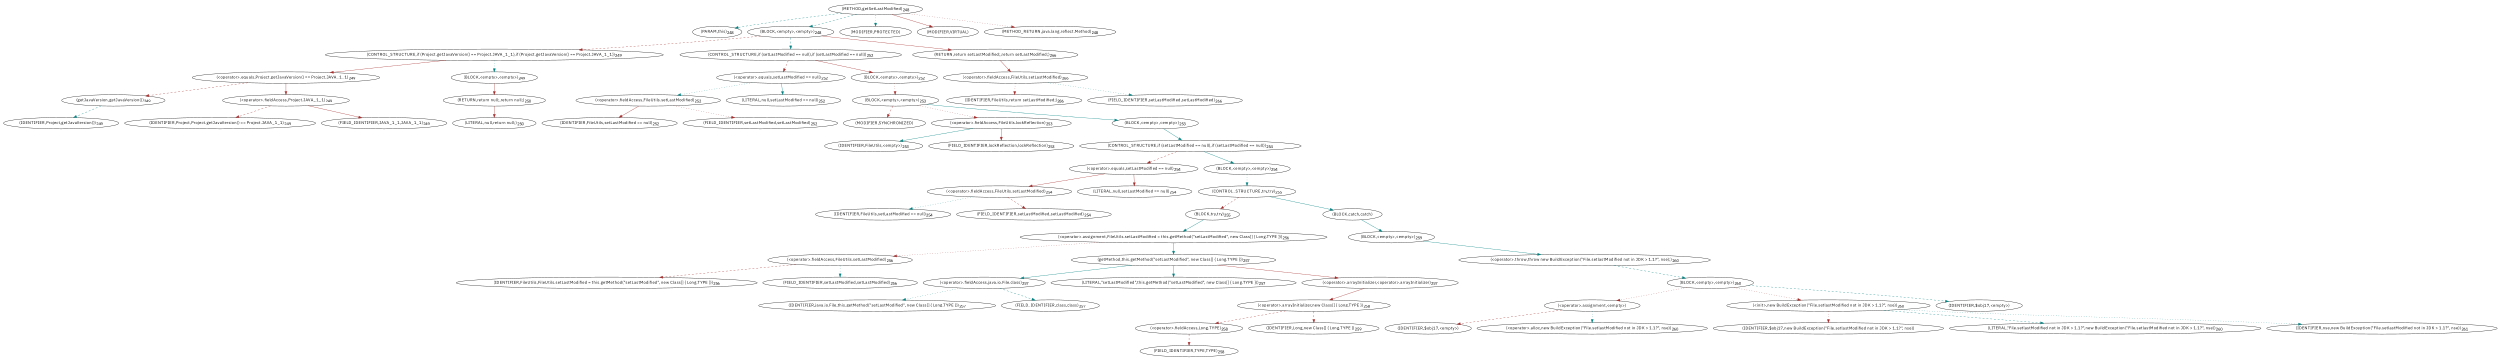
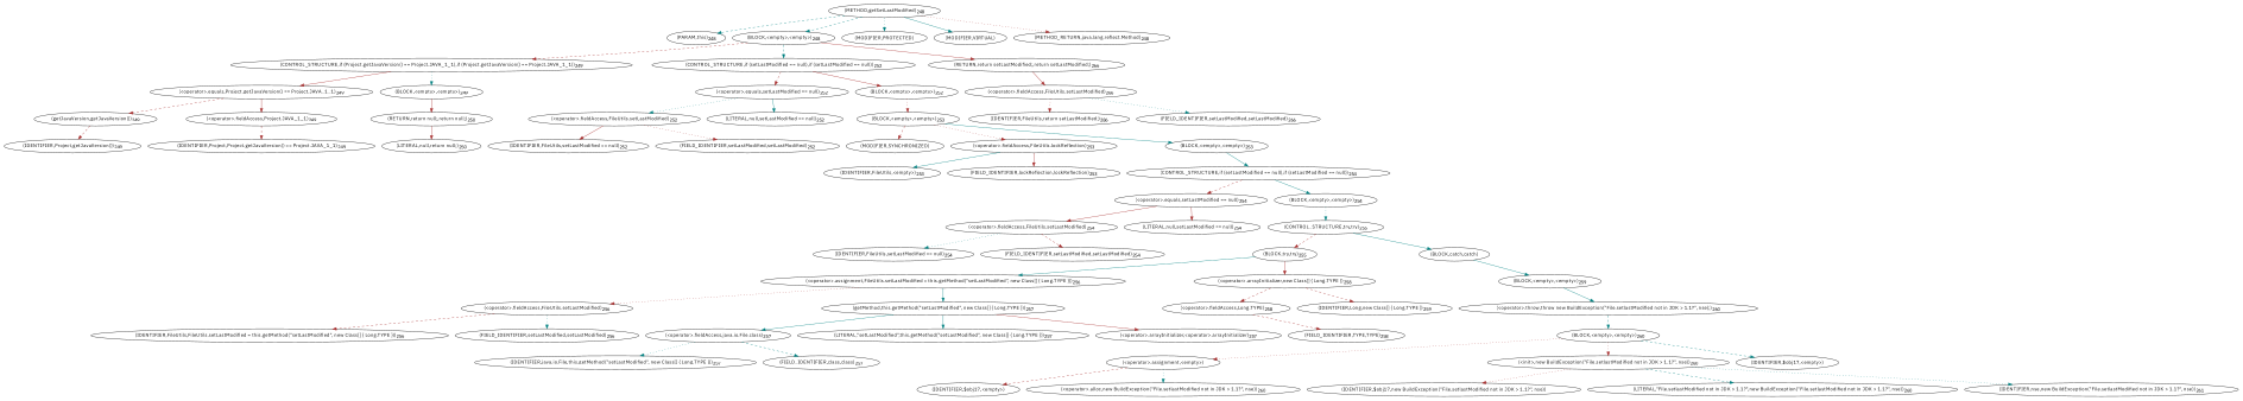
  digraph {
    fontname="IBM Plex Sans"
    node [fontname="IBM Plex Sans"]
    edge [color=brown fontname="IBM Plex Sans" style=solid]
    n1 [label=<(METHOD,getSetLastModified)<SUB>248</SUB>>]
    n2 [label=<(PARAM,this)<SUB>248</SUB>>]
    n3 [label=<(BLOCK,&lt;empty&gt;,&lt;empty&gt;)<SUB>248</SUB>>]
    n4 [label=<(MODIFIER,PROTECTED)>]
    n5 [label=<(MODIFIER,VIRTUAL)>]
    n6 [label=<(METHOD_RETURN,java.lang.reflect.Method)<SUB>248</SUB>>]
    n7 [label=<(CONTROL_STRUCTURE,if (Project.getJavaVersion() == Project.JAVA_1_1),if (Project.getJavaVersion() == Project.JAVA_1_1))<SUB>249</SUB>>]
    n8 [label=<(CONTROL_STRUCTURE,if (setLastModified == null),if (setLastModified == null))<SUB>252</SUB>>]
    n9 [label=<(RETURN,return setLastModified;,return setLastModified;)<SUB>266</SUB>>]
    n10 [label=<(&lt;operator&gt;.equals,Project.getJavaVersion() == Project.JAVA_1_1)<SUB>249</SUB>>]
    n11 [label=<(BLOCK,&lt;empty&gt;,&lt;empty&gt;)<SUB>249</SUB>>]
    n12 [label=<(&lt;operator&gt;.equals,setLastModified == null)<SUB>252</SUB>>]
    n13 [label=<(BLOCK,&lt;empty&gt;,&lt;empty&gt;)<SUB>252</SUB>>]
    n14 [label=<(&lt;operator&gt;.fieldAccess,FileUtils.setLastModified)<SUB>266</SUB>>]
    n15 [label=<(getJavaVersion,getJavaVersion())<SUB>249</SUB>>]
    n16 [label=<(&lt;operator&gt;.fieldAccess,Project.JAVA_1_1)<SUB>249</SUB>>]
    n17 [label=<(RETURN,return null;,return null;)<SUB>250</SUB>>]
    n18 [label=<(IDENTIFIER,Project,getJavaVersion())<SUB>249</SUB>>]
    n19 [label=<(IDENTIFIER,Project,Project.getJavaVersion() == Project.JAVA_1_1)<SUB>249</SUB>>]
-   n20 [label=<(FIELD_IDENTIFIER,JAVA_1_1,JAVA_1_1)<SUB>249</SUB>>]
    n21 [label=<(LITERAL,null,return null;)<SUB>250</SUB>>]
    n22 [label=<(&lt;operator&gt;.fieldAccess,FileUtils.setLastModified)<SUB>252</SUB>>]
    n23 [label=<(LITERAL,null,setLastModified == null)<SUB>252</SUB>>]
    n24 [label=<(BLOCK,&lt;empty&gt;,&lt;empty&gt;)<SUB>253</SUB>>]
    n25 [label=<(IDENTIFIER,FileUtils,setLastModified == null)<SUB>252</SUB>>]
    n26 [label=<(FIELD_IDENTIFIER,setLastModified,setLastModified)<SUB>252</SUB>>]
    n27 [label=<(MODIFIER,SYNCHRONIZED)>]
    n28 [label=<(&lt;operator&gt;.fieldAccess,FileUtils.lockReflection)<SUB>253</SUB>>]
    n29 [label=<(BLOCK,&lt;empty&gt;,&lt;empty&gt;)<SUB>253</SUB>>]
    n30 [label=<(IDENTIFIER,FileUtils,&lt;empty&gt;)<SUB>253</SUB>>]
    n31 [label=<(FIELD_IDENTIFIER,lockReflection,lockReflection)<SUB>253</SUB>>]
    n32 [label=<(CONTROL_STRUCTURE,if (setLastModified == null),if (setLastModified == null))<SUB>254</SUB>>]
    n33 [label=<(&lt;operator&gt;.equals,setLastModified == null)<SUB>254</SUB>>]
    n34 [label=<(BLOCK,&lt;empty&gt;,&lt;empty&gt;)<SUB>254</SUB>>]
    n35 [label=<(&lt;operator&gt;.fieldAccess,FileUtils.setLastModified)<SUB>254</SUB>>]
    n36 [label=<(LITERAL,null,setLastModified == null)<SUB>254</SUB>>]
    n37 [label=<(CONTROL_STRUCTURE,try,try)<SUB>255</SUB>>]
    n38 [label=<(IDENTIFIER,FileUtils,setLastModified == null)<SUB>254</SUB>>]
    n39 [label=<(FIELD_IDENTIFIER,setLastModified,setLastModified)<SUB>254</SUB>>]
    n40 [label=<(BLOCK,try,try)<SUB>255</SUB>>]
    n41 [label=<(BLOCK,catch,catch)>]
    n42 [label=<(&lt;operator&gt;.assignment,FileUtils.setLastModified = this.getMethod(&quot;setLastModified&quot;, new Class[] { Long.TYPE }))<SUB>256</SUB>>]
    n43 [label=<(BLOCK,&lt;empty&gt;,&lt;empty&gt;)<SUB>259</SUB>>]
    n44 [label=<(&lt;operator&gt;.fieldAccess,FileUtils.setLastModified)<SUB>256</SUB>>]
    n45 [label=<(getMethod,this.getMethod(&quot;setLastModified&quot;, new Class[] { Long.TYPE }))<SUB>257</SUB>>]
    n46 [label=<(IDENTIFIER,FileUtils,FileUtils.setLastModified = this.getMethod(&quot;setLastModified&quot;, new Class[] { Long.TYPE }))<SUB>256</SUB>>]
    n47 [label=<(FIELD_IDENTIFIER,setLastModified,setLastModified)<SUB>256</SUB>>]
    n48 [label=<(&lt;operator&gt;.fieldAccess,java.io.File.class)<SUB>257</SUB>>]
    n49 [label=<(LITERAL,&quot;setLastModified&quot;,this.getMethod(&quot;setLastModified&quot;, new Class[] { Long.TYPE }))<SUB>257</SUB>>]
    n50 [label=<(&lt;operator&gt;.arrayInitializer,&lt;operator&gt;.arrayInitializer)<SUB>257</SUB>>]
    n51 [label=<(IDENTIFIER,java.io.File,this.getMethod(&quot;setLastModified&quot;, new Class[] { Long.TYPE }))<SUB>257</SUB>>]
    n52 [label=<(FIELD_IDENTIFIER,class,class)<SUB>257</SUB>>]
    n53 [label=<(&lt;operator&gt;.arrayInitializer,new Class[] { Long.TYPE })<SUB>258</SUB>>]
    n54 [label=<(&lt;operator&gt;.fieldAccess,Long.TYPE)<SUB>258</SUB>>]
    n55 [label=<(IDENTIFIER,Long,new Class[] { Long.TYPE })<SUB>259</SUB>>]
    n56 [label=<(FIELD_IDENTIFIER,TYPE,TYPE)<SUB>258</SUB>>]
    n57 [label=<(&lt;operator&gt;.throw,throw new BuildException(&quot;File.setlastModified not in JDK &gt; 1.1?&quot;, nse);)<SUB>260</SUB>>]
    n58 [label=<(BLOCK,&lt;empty&gt;,&lt;empty&gt;)<SUB>260</SUB>>]
    n59 [label=<(&lt;operator&gt;.assignment,&lt;empty&gt;)>]
    n60 [label=<(&lt;init&gt;,new BuildException(&quot;File.setlastModified not in JDK &gt; 1.1?&quot;, nse))<SUB>260</SUB>>]
    n61 [label=<(IDENTIFIER,$obj17,&lt;empty&gt;)>]
    n62 [label=<(IDENTIFIER,$obj17,&lt;empty&gt;)>]
    n63 [label=<(&lt;operator&gt;.alloc,new BuildException(&quot;File.setlastModified not in JDK &gt; 1.1?&quot;, nse))<SUB>260</SUB>>]
    n64 [label=<(IDENTIFIER,$obj17,new BuildException(&quot;File.setlastModified not in JDK &gt; 1.1?&quot;, nse))>]
    n65 [label=<(LITERAL,&quot;File.setlastModified not in JDK &gt; 1.1?&quot;,new BuildException(&quot;File.setlastModified not in JDK &gt; 1.1?&quot;, nse))<SUB>260</SUB>>]
    n66 [label=<(IDENTIFIER,nse,new BuildException(&quot;File.setlastModified not in JDK &gt; 1.1?&quot;, nse))<SUB>261</SUB>>]
    n67 [label=<(IDENTIFIER,FileUtils,return setLastModified;)<SUB>286</SUB>>]
    n68 [label=<(FIELD_IDENTIFIER,setLastModified,setLastModified)<SUB>266</SUB>>]
    n1 -> n2 [color=teal style=dashed]
    n1 -> n3 [color=teal style=dashed]
    n1 -> n4 [color=teal style=dotted]
-   n1 -> n5
+   n1 -> n5 [color=teal]
    n1 -> n6 [style=dotted]
    n3 -> n7 [style=dashed]
    n3 -> n8 [color=teal style=dashed]
    n3 -> n9
    n7 -> n10
    n7 -> n11 [color=teal style=dotted]
    n8 -> n12 [style=dashed]
    n8 -> n13
    n9 -> n14
    n10 -> n15 [style=dashed]
    n10 -> n16
    n11 -> n17
    n12 -> n22 [color=teal style=dotted]
    n12 -> n23 [color=teal]
    n13 -> n24 [style=dotted]
    n14 -> n67 [style=dotted]
    n14 -> n68 [color=teal style=dotted]
-   n15 -> n18 [color=teal style=dashed]
+   n15 -> n18 [style=dashed]
    n16 -> n19 [style=dashed]
-   n16 -> n20
    n17 -> n21
    n22 -> n25
    n22 -> n26 [style=dotted]
    n24 -> n27 [style=dashed]
    n24 -> n28 [style=dotted]
    n24 -> n29 [color=teal]
    n28 -> n30 [color=teal]
    n28 -> n31
    n29 -> n32 [color=teal]
    n32 -> n33 [style=dashed]
    n32 -> n34 [color=teal]
    n33 -> n35
    n33 -> n36
    n34 -> n37 [color=teal style=dotted]
    n35 -> n38 [color=teal style=dotted]
    n35 -> n39 [style=dashed]
    n37 -> n40 [style=dashed]
    n37 -> n41 [color=teal]
    n40 -> n42 [color=teal]
    n41 -> n43 [color=teal]
    n42 -> n44 [style=dotted]
    n42 -> n45 [color=teal]
    n43 -> n57 [color=teal]
    n44 -> n46 [style=dashed]
    n44 -> n47 [color=teal style=dotted]
    n45 -> n48 [color=teal]
    n45 -> n49 [color=teal]
    n45 -> n50
    n48 -> n51 [color=teal style=dotted]
    n48 -> n52 [color=teal style=dashed]
-   n50 -> n53
+   n40 -> n53
    n53 -> n54 [style=dashed]
    n53 -> n55 [style=dashed]
    n54 -> n56 [style=dashed]
    n57 -> n58 [color=teal style=dashed]
    n58 -> n59 [style=dotted]
    n58 -> n60 [style=dotted]
    n58 -> n61 [color=teal style=dashed]
    n59 -> n62 [style=dashed]
    n59 -> n63 [color=teal style=dotted]
    n60 -> n64 [style=dotted]
    n60 -> n65 [color=teal style=dashed]
    n60 -> n66 [color=teal style=dotted]
  }
